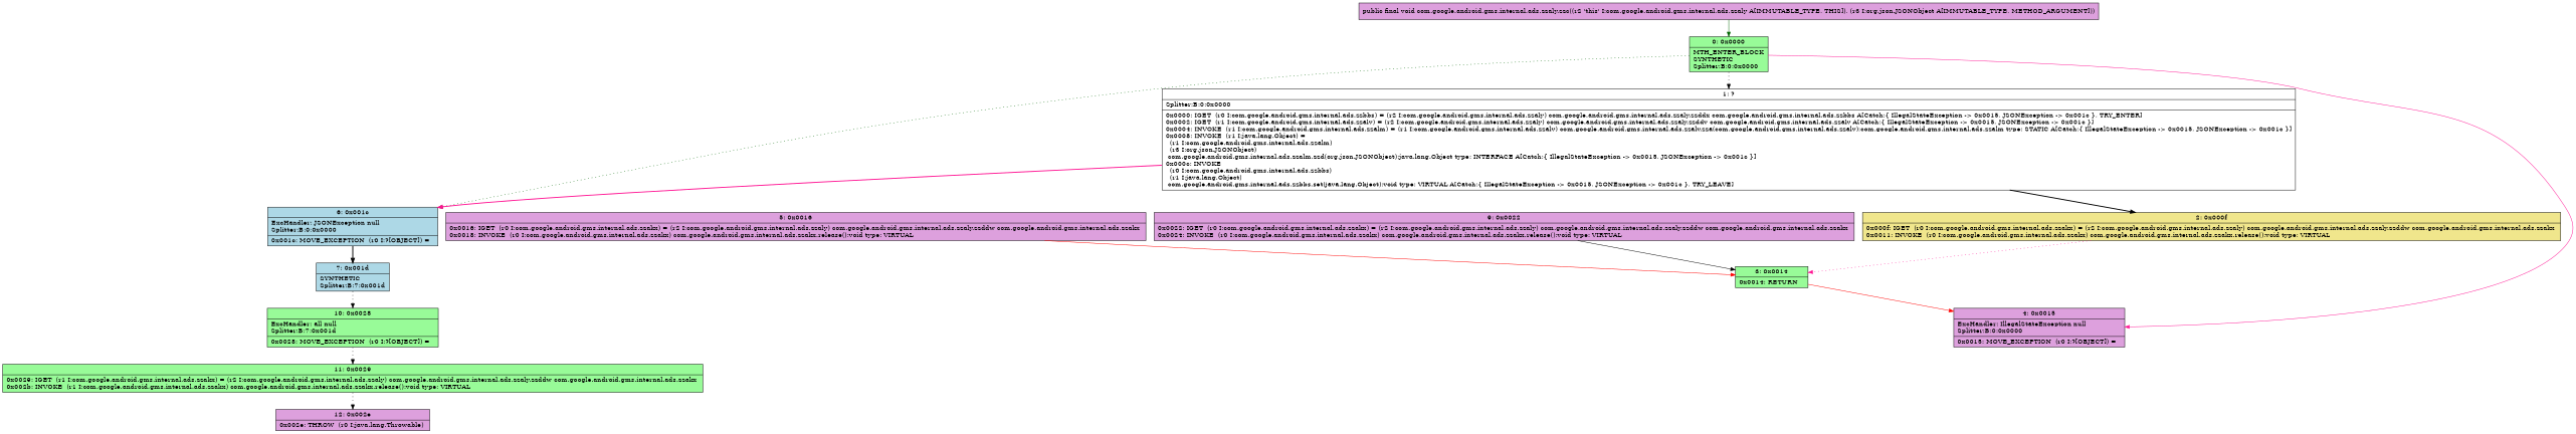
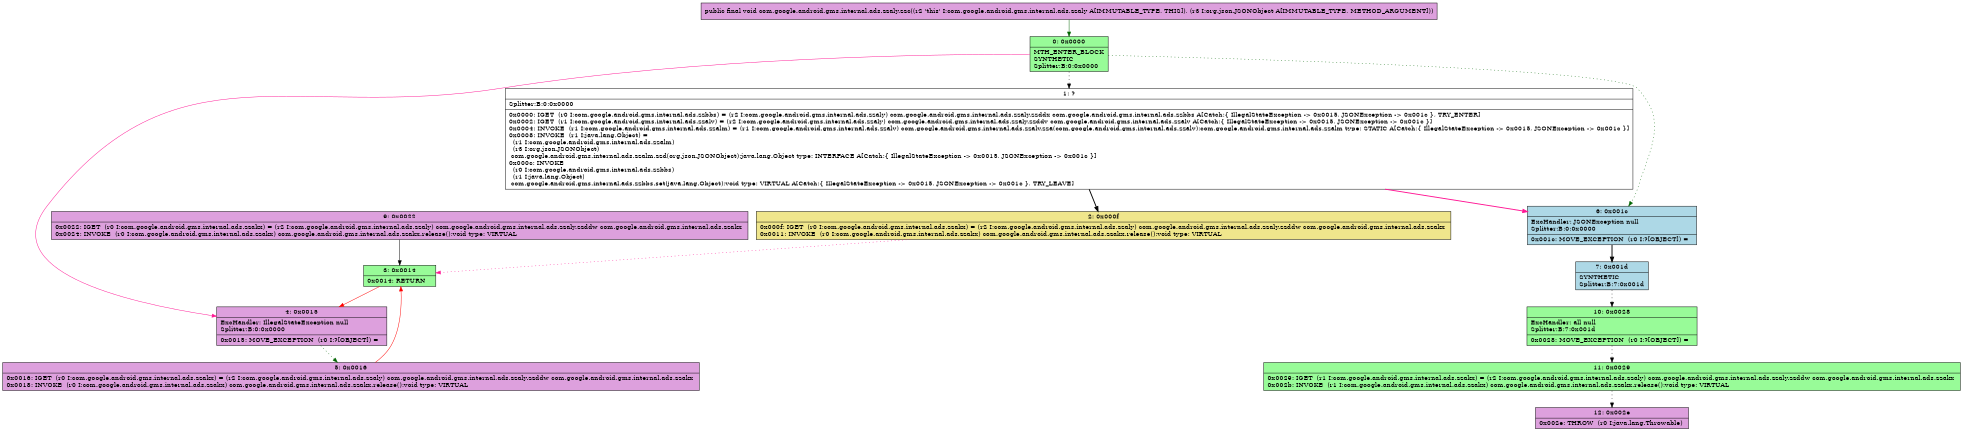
  digraph {
    node [fillcolor=plum shape=record style=filled]
    edge [color=black style=dotted]
    n1 [fillcolor=palegreen label="{0\:\ 0x0000|MTH_ENTER_BLOCK\lSYNTHETIC\lSplitter:B:0:0x0000\l}"]
    n2 [fillcolor=white label="{1\:\ ?|Splitter:B:0:0x0000\l|0x0000: IGET  (r0 I:com.google.android.gms.internal.ads.zzbbs) = (r2 I:com.google.android.gms.internal.ads.zzaly) com.google.android.gms.internal.ads.zzaly.zzddx com.google.android.gms.internal.ads.zzbbs A[Catch:\{ IllegalStateException \-\> 0x0015, JSONException \-\> 0x001c \}, TRY_ENTER]\l0x0002: IGET  (r1 I:com.google.android.gms.internal.ads.zzalv) = (r2 I:com.google.android.gms.internal.ads.zzaly) com.google.android.gms.internal.ads.zzaly.zzddv com.google.android.gms.internal.ads.zzalv A[Catch:\{ IllegalStateException \-\> 0x0015, JSONException \-\> 0x001c \}]\l0x0004: INVOKE  (r1 I:com.google.android.gms.internal.ads.zzalm) = (r1 I:com.google.android.gms.internal.ads.zzalv) com.google.android.gms.internal.ads.zzalv.zza(com.google.android.gms.internal.ads.zzalv):com.google.android.gms.internal.ads.zzalm type: STATIC A[Catch:\{ IllegalStateException \-\> 0x0015, JSONException \-\> 0x001c \}]\l0x0008: INVOKE  (r1 I:java.lang.Object) = \l  (r1 I:com.google.android.gms.internal.ads.zzalm)\l  (r3 I:org.json.JSONObject)\l com.google.android.gms.internal.ads.zzalm.zzd(org.json.JSONObject):java.lang.Object type: INTERFACE A[Catch:\{ IllegalStateException \-\> 0x0015, JSONException \-\> 0x001c \}]\l0x000c: INVOKE  \l  (r0 I:com.google.android.gms.internal.ads.zzbbs)\l  (r1 I:java.lang.Object)\l com.google.android.gms.internal.ads.zzbbs.set(java.lang.Object):void type: VIRTUAL A[Catch:\{ IllegalStateException \-\> 0x0015, JSONException \-\> 0x001c \}, TRY_LEAVE]\l}"]
    n3 [label="{4\:\ 0x0015|ExcHandler: IllegalStateException null\lSplitter:B:0:0x0000\l|0x0015: MOVE_EXCEPTION  (r0 I:?[OBJECT]) =  \l}"]
    n4 [fillcolor=lightblue label="{6\:\ 0x001c|ExcHandler: JSONException null\lSplitter:B:0:0x0000\l|0x001c: MOVE_EXCEPTION  (r0 I:?[OBJECT]) =  \l}"]
    n5 [fillcolor=khaki label="{2\:\ 0x000f|0x000f: IGET  (r0 I:com.google.android.gms.internal.ads.zzakx) = (r2 I:com.google.android.gms.internal.ads.zzaly) com.google.android.gms.internal.ads.zzaly.zzddw com.google.android.gms.internal.ads.zzakx \l0x0011: INVOKE  (r0 I:com.google.android.gms.internal.ads.zzakx) com.google.android.gms.internal.ads.zzakx.release():void type: VIRTUAL \l}"]
    n6 [label="{5\:\ 0x0016|0x0016: IGET  (r0 I:com.google.android.gms.internal.ads.zzakx) = (r2 I:com.google.android.gms.internal.ads.zzaly) com.google.android.gms.internal.ads.zzaly.zzddw com.google.android.gms.internal.ads.zzakx \l0x0018: INVOKE  (r0 I:com.google.android.gms.internal.ads.zzakx) com.google.android.gms.internal.ads.zzakx.release():void type: VIRTUAL \l}"]
    n7 [fillcolor=lightblue label="{7\:\ 0x001d|SYNTHETIC\lSplitter:B:7:0x001d\l}"]
    n8 [fillcolor=palegreen label="{3\:\ 0x0014|0x0014: RETURN   \l}"]
    n9 [fillcolor=palegreen label="{10\:\ 0x0028|ExcHandler: all null\lSplitter:B:7:0x001d\l|0x0028: MOVE_EXCEPTION  (r0 I:?[OBJECT]) =  \l}"]
    n10 [fillcolor=palegreen label="{11\:\ 0x0029|0x0029: IGET  (r1 I:com.google.android.gms.internal.ads.zzakx) = (r2 I:com.google.android.gms.internal.ads.zzaly) com.google.android.gms.internal.ads.zzaly.zzddw com.google.android.gms.internal.ads.zzakx \l0x002b: INVOKE  (r1 I:com.google.android.gms.internal.ads.zzakx) com.google.android.gms.internal.ads.zzakx.release():void type: VIRTUAL \l}"]
    n11 [label="{9\:\ 0x0022|0x0022: IGET  (r0 I:com.google.android.gms.internal.ads.zzakx) = (r2 I:com.google.android.gms.internal.ads.zzaly) com.google.android.gms.internal.ads.zzaly.zzddw com.google.android.gms.internal.ads.zzakx \l0x0024: INVOKE  (r0 I:com.google.android.gms.internal.ads.zzakx) com.google.android.gms.internal.ads.zzakx.release():void type: VIRTUAL \l}"]
    n12 [label="{12\:\ 0x002e|0x002e: THROW  (r0 I:java.lang.Throwable) \l}"]
    n13 [label="{public final void com.google.android.gms.internal.ads.zzaly.zzc((r2 'this' I:com.google.android.gms.internal.ads.zzaly A[IMMUTABLE_TYPE, THIS]), (r3 I:org.json.JSONObject A[IMMUTABLE_TYPE, METHOD_ARGUMENT])) }"]
    n1 -> n2
    n1 -> n3 [color=deeppink style=solid]
    n1 -> n4 [color=darkgreen]
    n2 -> n4 [color=deeppink style=bold]
    n2 -> n5 [style=bold]
+   n3 -> n6 [color=darkgreen]
    n4 -> n7 [style=bold]
    n5 -> n8 [color=deeppink]
    n6 -> n8 [color=red style=solid]
    n7 -> n9
    n8 -> n3 [color=red style=solid]
    n9 -> n10
    n10 -> n12
    n11 -> n8 [style=solid]
    n13 -> n1 [color=darkgreen style=solid]
  }
